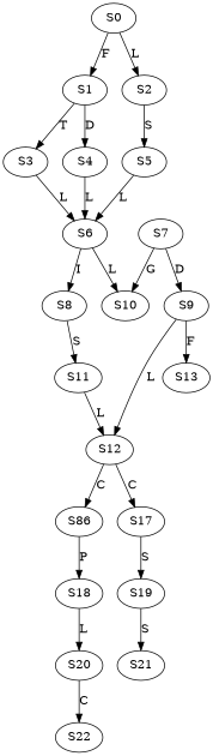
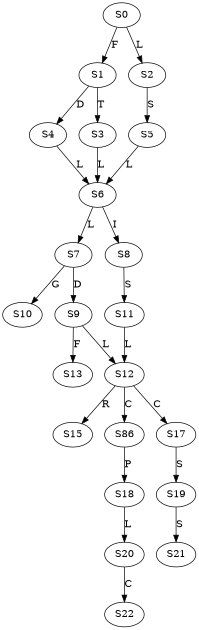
  strict digraph {
    S0
    S1
    S2
    S3
    S4
    S5
    S6
    S7
    S8
    S9
    S10
    S11
    S12
    S13
+   S15
    n16 [label=S86]
    S17
    S18
    S19
    S20
    S21
    S22
    S0 -> S1 [label=F]
    S0 -> S2 [label=L]
    S1 -> S3 [label=T]
    S1 -> S4 [label=D]
    S2 -> S5 [label=S]
    S3 -> S6 [label=L]
    S4 -> S6 [label=L]
    S5 -> S6 [label=L]
-   S6 -> S10 [label=L]
+   S6 -> S7 [label=L]
    S6 -> S8 [label=I]
    S7 -> S9 [label=D]
    S7 -> S10 [label=G]
    S8 -> S11 [label=S]
    S9 -> S12 [label=L]
    S9 -> S13 [label=F]
    S11 -> S12 [label=L]
+   S12 -> S15 [label=R]
    S12 -> n16 [label=C]
    S12 -> S17 [label=C]
    n16 -> S18 [label=P]
    S17 -> S19 [label=S]
    S18 -> S20 [label=L]
    S19 -> S21 [label=S]
    S20 -> S22 [label=C]
  }
